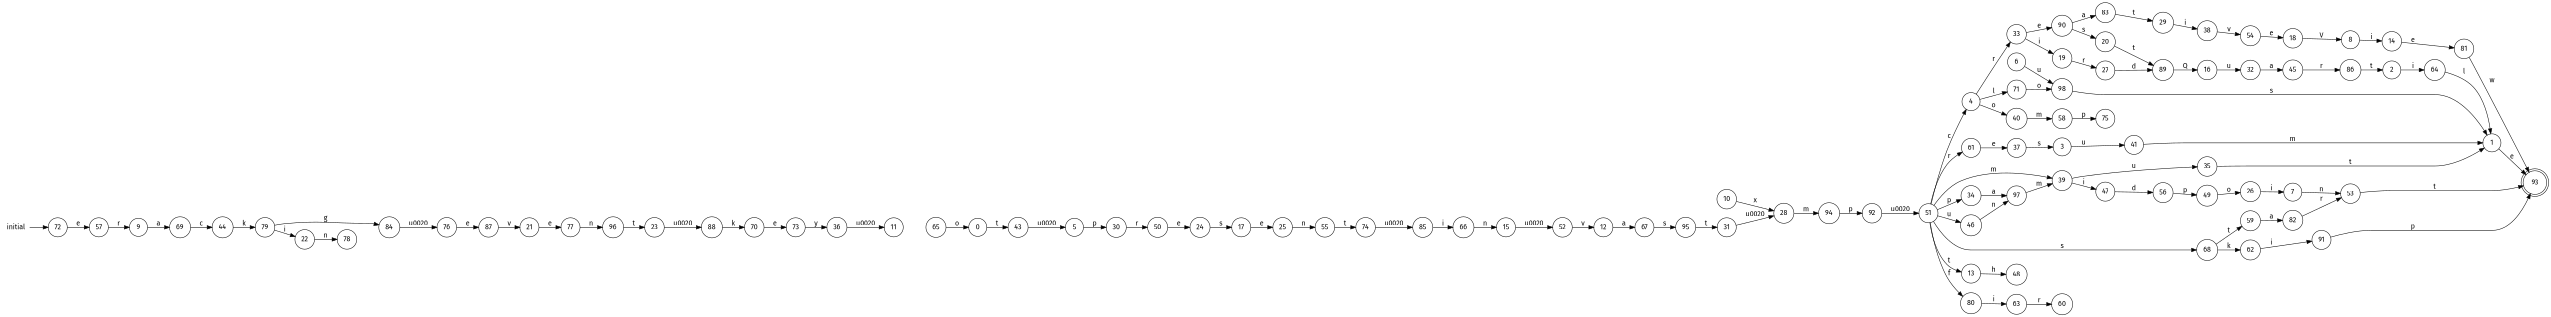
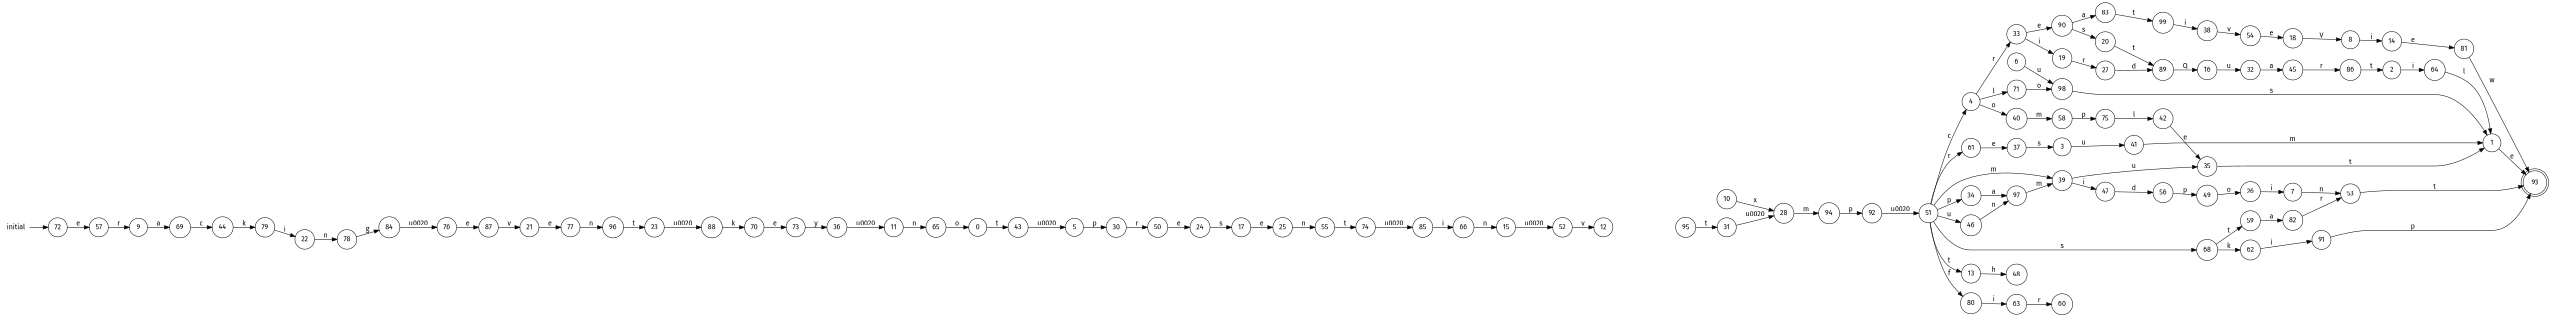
  digraph {
    fontname="Fira Sans"
    rankdir=LR
    node [fontname="Fira Sans" shape=circle]
    edge [fontname="Fira Sans"]
    0
    43
    5
    30
    93 [shape=doublecircle]
    1
    2
    64
    3
    41
    4
    71
    40
    33
    98
    58
    90
    19
    75
    20
    83
    50
    24
    6
    7
    53
    8
    14
    81
    9
    69
    44
    79
    10
    28
    94
    92
    11
    65
    12
-   67
    95
    31
    13
    48
    27
    15
    52
    16
    32
    45
    86
    17
    25
    55
    74
    18
    89
    21
    77
    96
    23
    22
    78
    84
    76
    88
    70
    73
    85
    26
    51
-   29
+   29 [label=99]
    38
    54
    34
    97
    35
    36
    37
    39
    47
    56
    49
+   42
    46
    80
    68
    61
    63
    59
    62
    60
    82
    91
    66
    57
    72
    initial [shape=plaintext]
    87
    0 -> 43 [label=t]
    43 -> 5 [label="\u0020"]
    5 -> 30 [label=p]
    30 -> 50 [label=r]
    1 -> 93 [label=e]
    2 -> 64 [label=i]
    64 -> 1 [label=l]
    3 -> 41 [label=u]
    41 -> 1 [label=m]
    4 -> 71 [label=l]
    4 -> 40 [label=o]
    4 -> 33 [label=r]
    71 -> 98 [label=o]
    40 -> 58 [label=m]
    33 -> 90 [label=e]
    33 -> 19 [label=i]
    98 -> 1 [label=s]
    58 -> 75 [label=p]
    90 -> 20 [label=s]
    90 -> 83 [label=a]
    19 -> 27 [label=r]
+   75 -> 42 [label=l]
    20 -> 89 [label=t]
    83 -> 29 [label=t]
    50 -> 24 [label=e]
    24 -> 17 [label=s]
    6 -> 98 [label=u]
    7 -> 53 [label=n]
    53 -> 93 [label=t]
    8 -> 14 [label=i]
    14 -> 81 [label=e]
    81 -> 93 [label=w]
    9 -> 69 [label=a]
    69 -> 44 [label=c]
    44 -> 79 [label=k]
    79 -> 22 [label=i]
    10 -> 28 [label=x]
    28 -> 94 [label=m]
    94 -> 92 [label=p]
    92 -> 51 [label="\u0020"]
+   11 -> 65 [label=n]
    65 -> 0 [label=o]
-   12 -> 67 [label=a]
-   67 -> 95 [label=s]
    95 -> 31 [label=t]
    31 -> 28 [label="\u0020"]
    13 -> 48 [label=h]
    27 -> 89 [label=d]
    15 -> 52 [label="\u0020"]
    52 -> 12 [label=v]
    16 -> 32 [label=u]
    32 -> 45 [label=a]
    45 -> 86 [label=r]
    86 -> 2 [label=t]
    17 -> 25 [label=e]
    25 -> 55 [label=n]
    55 -> 74 [label=t]
    74 -> 85 [label="\u0020"]
    18 -> 8 [label=V]
    89 -> 16 [label=Q]
    21 -> 77 [label=e]
    77 -> 96 [label=n]
    96 -> 23 [label=t]
    23 -> 88 [label="\u0020"]
    22 -> 78 [label=n]
-   79 -> 84 [label=g]
+   78 -> 84 [label=g]
    84 -> 76 [label="\u0020"]
    76 -> 87 [label=e]
    88 -> 70 [label=k]
    70 -> 73 [label=e]
    73 -> 36 [label=y]
    85 -> 66 [label=i]
    26 -> 7 [label=i]
    51 -> 4 [label=c]
    51 -> 13 [label=t]
    51 -> 34 [label=p]
    51 -> 39 [label=m]
    51 -> 46 [label=u]
    51 -> 80 [label=f]
    51 -> 68 [label=s]
    51 -> 61 [label=r]
    29 -> 38 [label=i]
    38 -> 54 [label=v]
    54 -> 18 [label=e]
    34 -> 97 [label=a]
    97 -> 39 [label=m]
    35 -> 1 [label=t]
    36 -> 11 [label="\u0020"]
    37 -> 3 [label=s]
    39 -> 35 [label=u]
    39 -> 47 [label=i]
    47 -> 56 [label=d]
    56 -> 49 [label=p]
    49 -> 26 [label=o]
+   42 -> 35 [label=e]
    46 -> 97 [label=n]
    80 -> 63 [label=i]
    68 -> 59 [label=t]
    68 -> 62 [label=k]
    61 -> 37 [label=e]
    63 -> 60 [label=r]
    59 -> 82 [label=a]
    62 -> 91 [label=i]
    82 -> 53 [label=r]
    91 -> 93 [label=p]
    66 -> 15 [label=n]
    57 -> 9 [label=r]
    72 -> 57 [label=e]
    initial -> 72
    87 -> 21 [label=v]
  }
